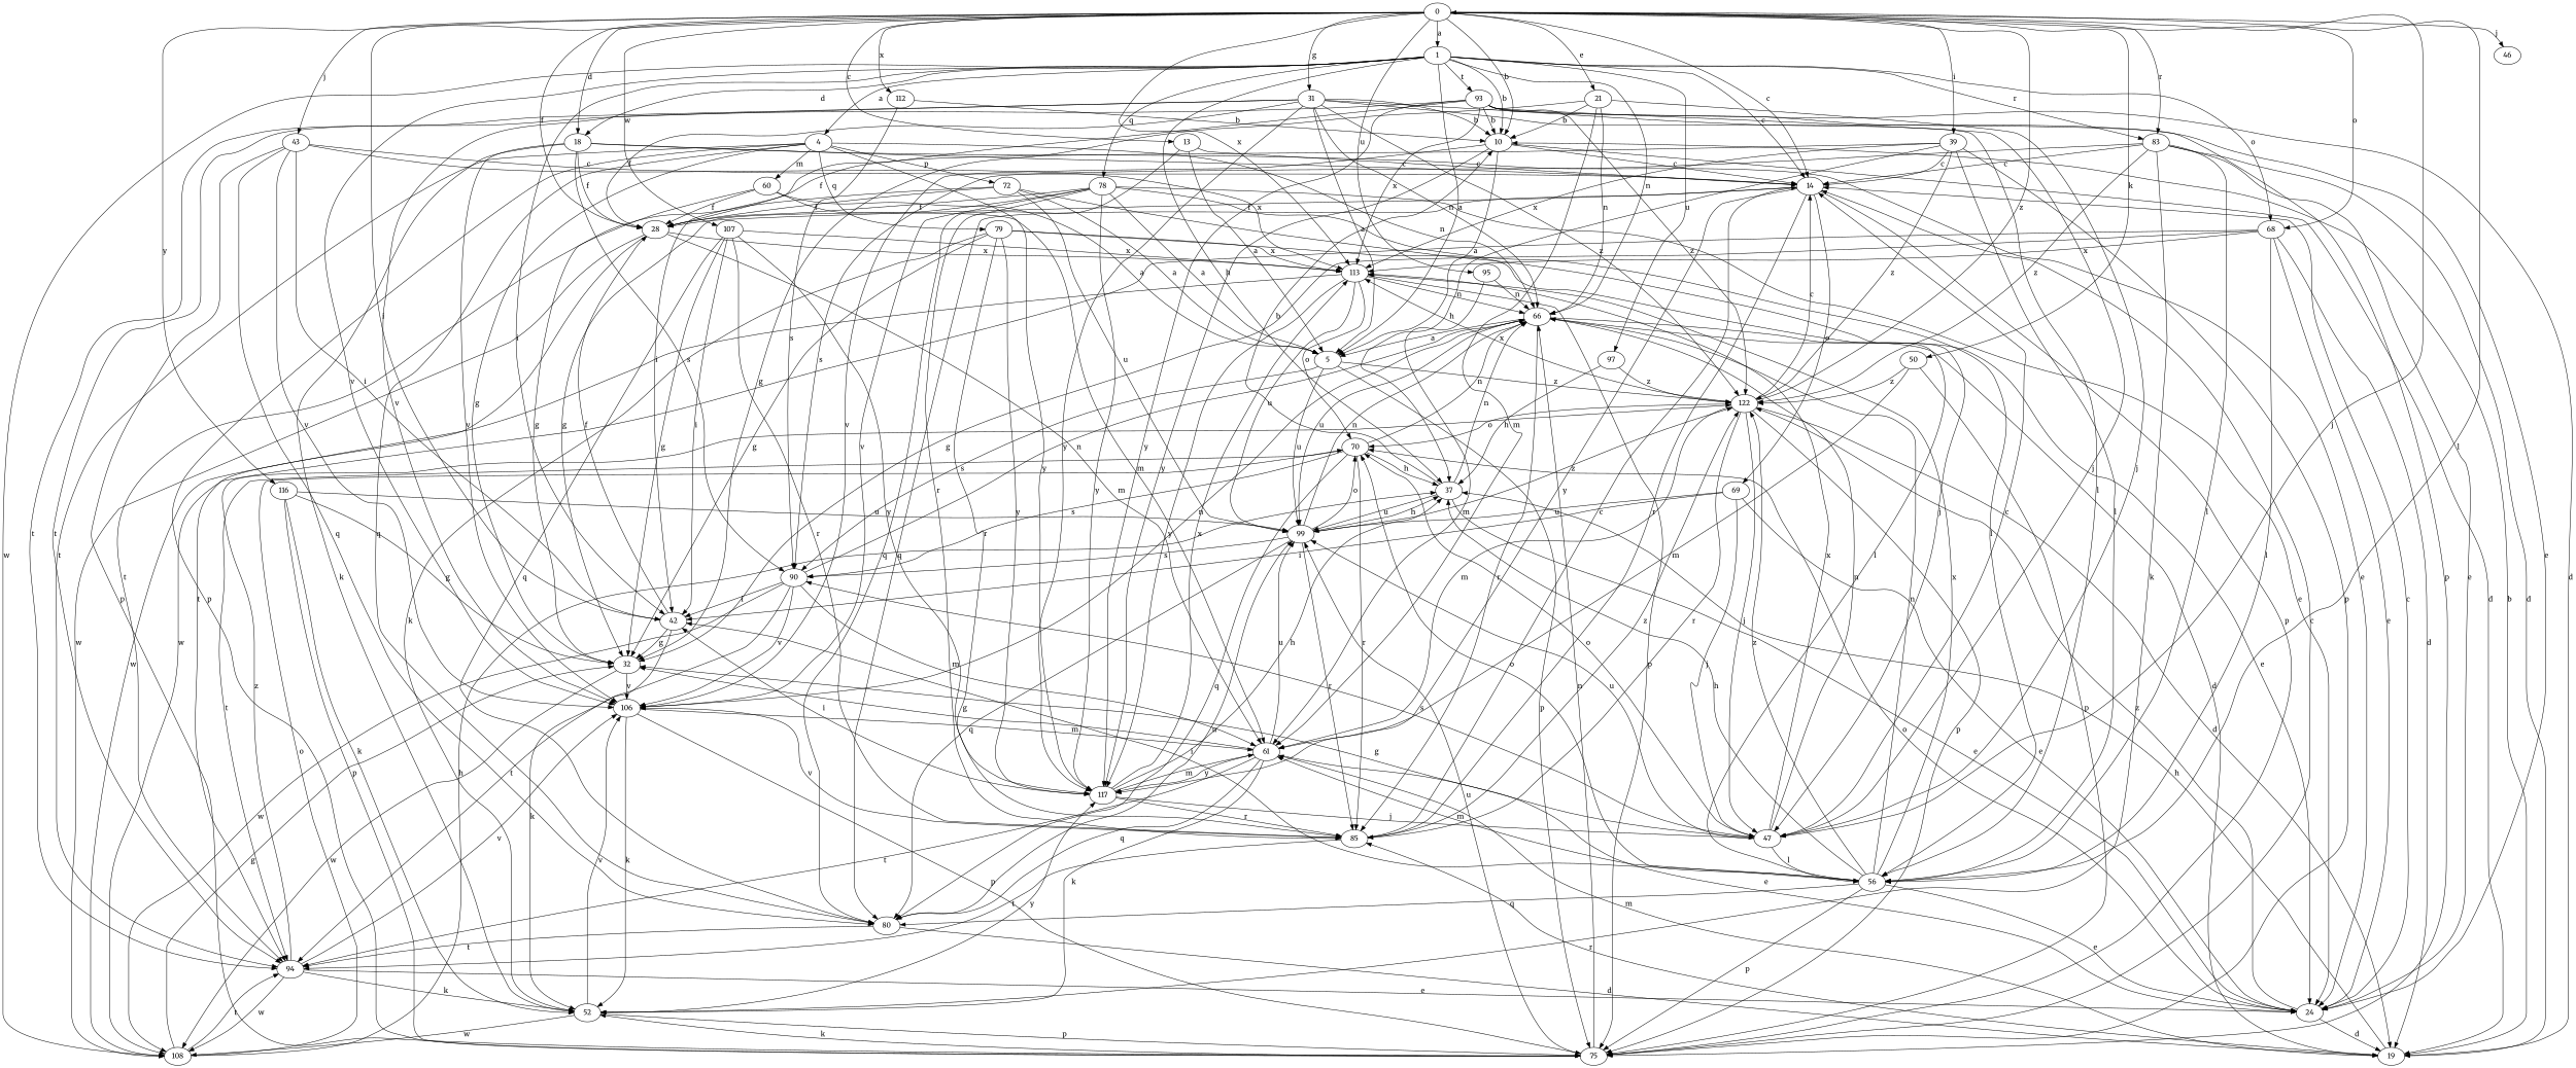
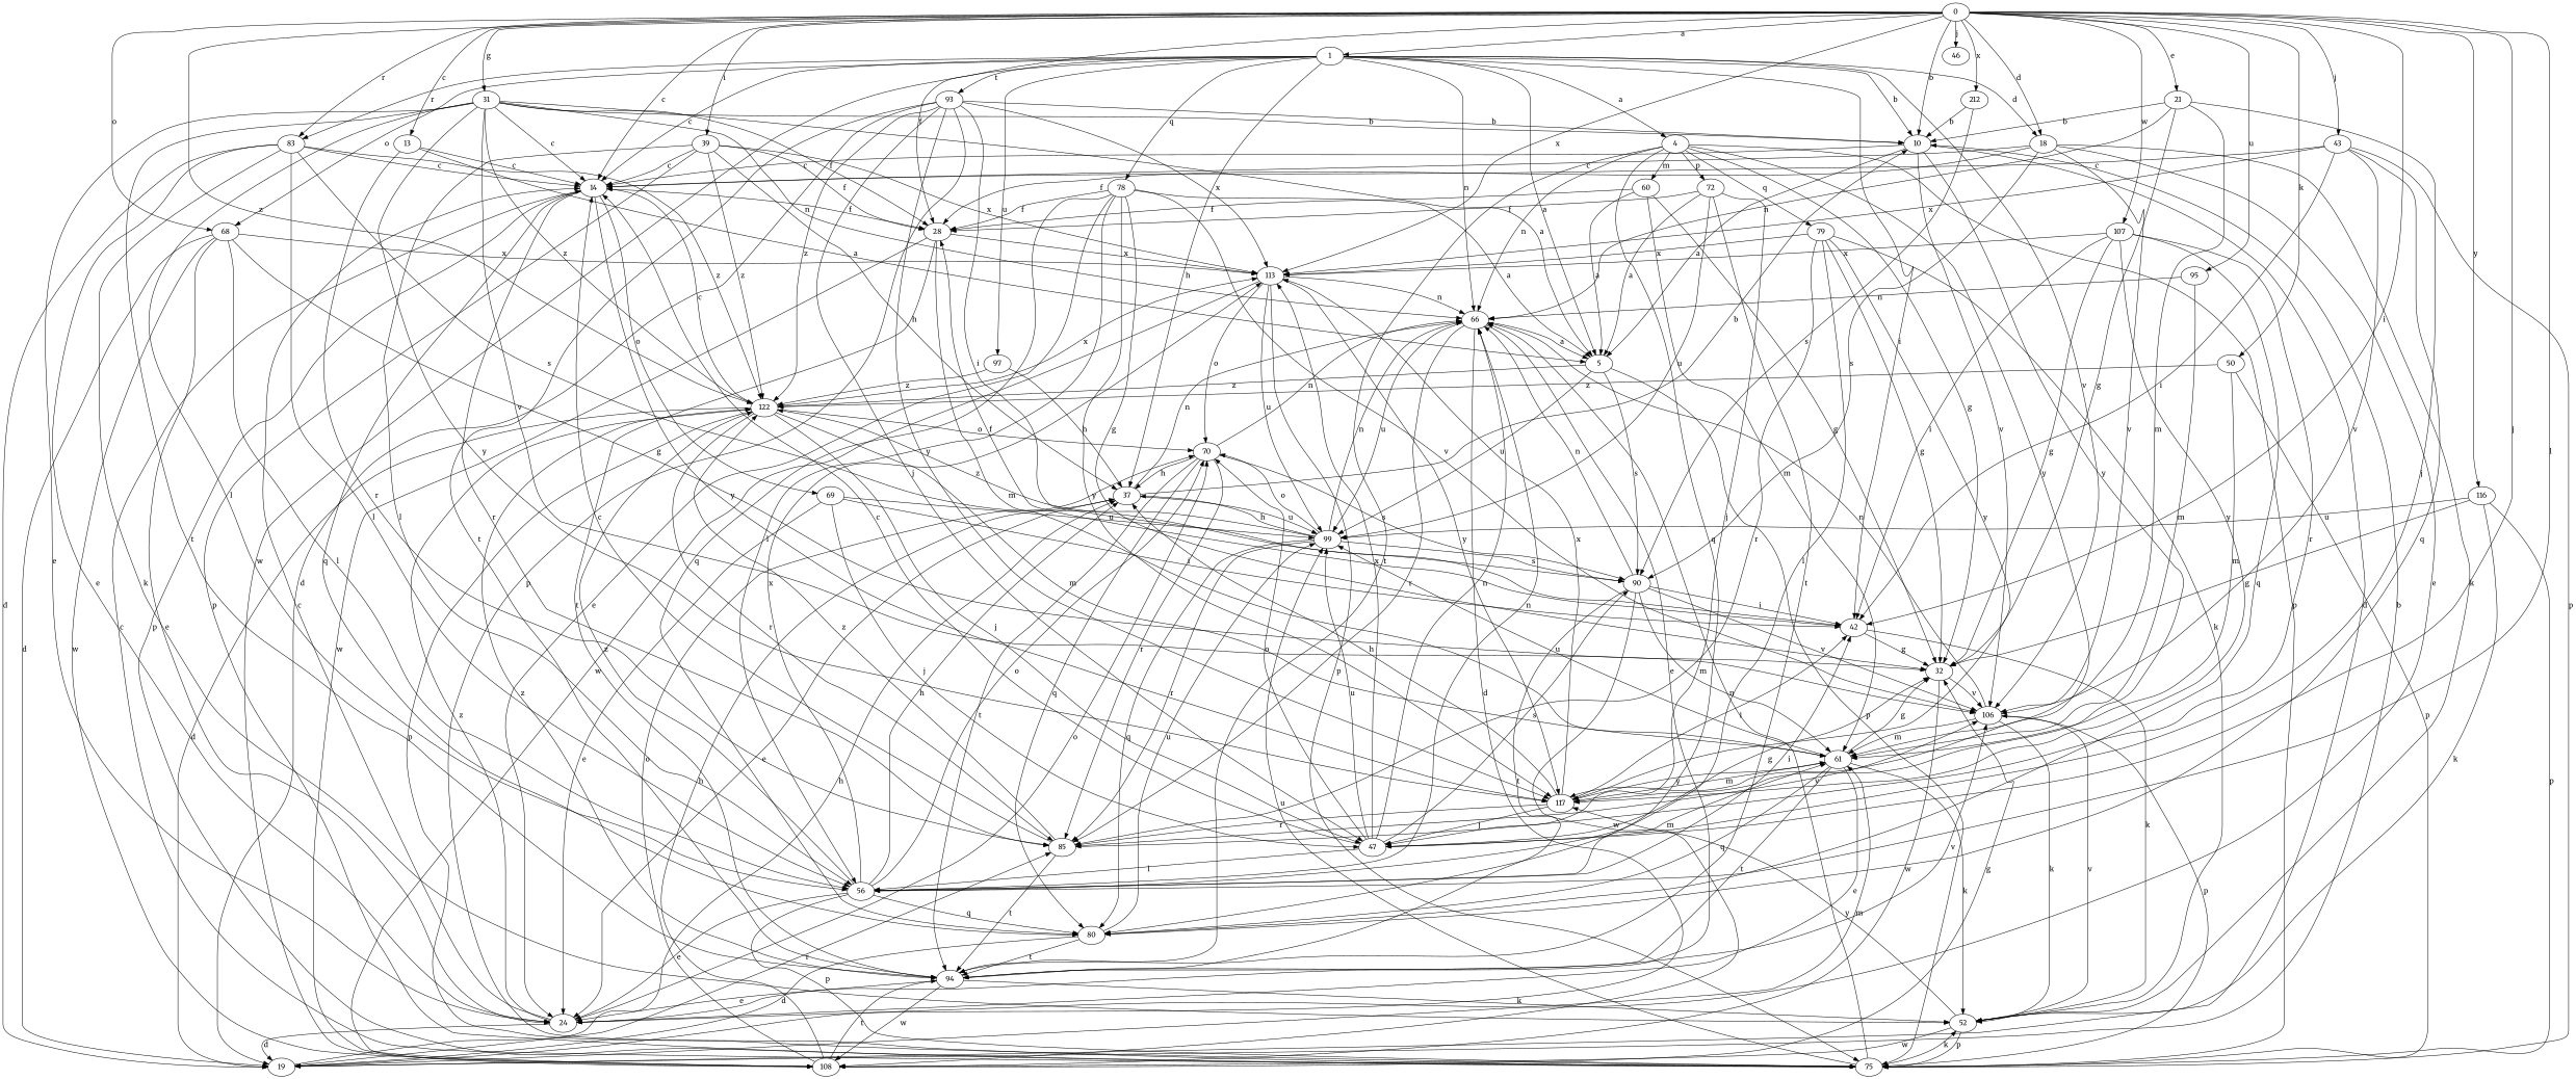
  strict digraph {
    fontname=Merriweather
    node [fontname=Merriweather]
    edge [fontname=Merriweather]
    0
    1
    10
    13
    14
    18
    21
    28
    31
    39
    42
    43
    n13 [label=46]
    47
    50
    56
    68
    83
    95
    107
-   112
+   112 [label=212]
    113
    116
    122
    4
    5
    37
    66
    78
    93
    97
    n32 [label=106]
    108
    117
    19
    85
    75
    80
    69
    24
    90
    52
    32
    61
    70
    94
    99
    60
    72
    79
    0 -> 1 [label=a]
    0 -> 10 [label=b]
    0 -> 13 [label=c]
    0 -> 14 [label=c]
    0 -> 18 [label=d]
    0 -> 21 [label=e]
    0 -> 28 [label=f]
    0 -> 31 [label=g]
    0 -> 39 [label=i]
    0 -> 42 [label=i]
    0 -> 43 [label=j]
    0 -> n13 [label=j]
    0 -> 47 [label=j]
    0 -> 50 [label=k]
    0 -> 56 [label=l]
    0 -> 68 [label=o]
    0 -> 83 [label=r]
    0 -> 95 [label=u]
    0 -> 107 [label=w]
    0 -> 112 [label=x]
    0 -> 113 [label=x]
    0 -> 116 [label=y]
-   122 -> 0 [label=z]
+   0 -> 122 [label=z]
    1 -> 10 [label=b]
    1 -> 14 [label=c]
    1 -> 18 [label=d]
    1 -> 42 [label=i]
    1 -> 68 [label=o]
    1 -> 83 [label=r]
    1 -> 4 [label=a]
    1 -> 5 [label=a]
    1 -> 37 [label=h]
    1 -> 66 [label=n]
    1 -> 78 [label=q]
    1 -> 93 [label=t]
    1 -> 97 [label=u]
    1 -> n32 [label=v]
    1 -> 108 [label=w]
    10 -> 14 [label=c]
    10 -> 5 [label=a]
    10 -> n32 [label=v]
    10 -> 117 [label=y]
    10 -> 19 [label=d]
    13 -> 14 [label=c]
    13 -> 5 [label=a]
    13 -> 85 [label=r]
    14 -> 28 [label=f]
    14 -> 117 [label=y]
    14 -> 85 [label=r]
    14 -> 75 [label=p]
    14 -> 80 [label=q]
    14 -> 69 [label=o]
    18 -> 14 [label=c]
    18 -> 28 [label=f]
    18 -> n32 [label=v]
    18 -> 24 [label=e]
    18 -> 90 [label=s]
    18 -> 52 [label=k]
    21 -> 10 [label=b]
    21 -> 47 [label=j]
    21 -> 66 [label=n]
    21 -> 32 [label=g]
    21 -> 61 [label=m]
    28 -> 113 [label=x]
    28 -> 108 [label=w]
    28 -> 61 [label=m]
    28 -> 94 [label=t]
    31 -> 10 [label=b]
+   31 -> 14 [label=c]
    31 -> 28 [label=f]
    31 -> 56 [label=l]
    31 -> 122 [label=z]
    31 -> 5 [label=a]
    31 -> 66 [label=n]
    31 -> n32 [label=v]
    31 -> 117 [label=y]
    31 -> 24 [label=e]
    31 -> 94 [label=t]
    39 -> 14 [label=c]
    39 -> 28 [label=f]
    39 -> 56 [label=l]
    39 -> 113 [label=x]
    39 -> 122 [label=z]
    39 -> 37 [label=h]
    39 -> 75 [label=p]
    42 -> 28 [label=f]
    42 -> 52 [label=k]
    42 -> 32 [label=g]
    43 -> 14 [label=c]
    43 -> 42 [label=i]
    43 -> 113 [label=x]
    43 -> n32 [label=v]
    43 -> 75 [label=p]
    43 -> 80 [label=q]
    47 -> 14 [label=c]
    47 -> 56 [label=l]
    47 -> 113 [label=x]
    47 -> 66 [label=n]
    47 -> 90 [label=s]
    47 -> 32 [label=g]
    47 -> 70 [label=o]
    47 -> 99 [label=u]
    50 -> 122 [label=z]
    50 -> 75 [label=p]
    50 -> 61 [label=m]
    56 -> 42 [label=i]
    56 -> 113 [label=x]
    56 -> 122 [label=z]
    56 -> 37 [label=h]
    56 -> 66 [label=n]
    56 -> 75 [label=p]
    56 -> 80 [label=q]
    56 -> 24 [label=e]
    56 -> 61 [label=m]
    56 -> 70 [label=o]
    68 -> 56 [label=l]
    68 -> 113 [label=x]
    68 -> 108 [label=w]
    68 -> 19 [label=d]
    68 -> 24 [label=e]
    68 -> 32 [label=g]
    83 -> 14 [label=c]
    83 -> 56 [label=l]
    83 -> 122 [label=z]
    83 -> 19 [label=d]
    83 -> 24 [label=e]
    83 -> 90 [label=s]
    83 -> 52 [label=k]
    95 -> 66 [label=n]
    95 -> 61 [label=m]
    107 -> 42 [label=i]
    107 -> 113 [label=x]
    107 -> 117 [label=y]
    107 -> 85 [label=r]
    107 -> 80 [label=q]
    107 -> 32 [label=g]
    112 -> 10 [label=b]
    112 -> 90 [label=s]
    113 -> 66 [label=n]
    113 -> 108 [label=w]
    113 -> 117 [label=y]
    113 -> 75 [label=p]
    113 -> 70 [label=o]
    113 -> 99 [label=u]
    116 -> 75 [label=p]
    116 -> 52 [label=k]
    116 -> 32 [label=g]
    116 -> 99 [label=u]
    122 -> 14 [label=c]
    122 -> 47 [label=j]
    122 -> 113 [label=x]
    122 -> 19 [label=d]
    122 -> 85 [label=r]
    122 -> 75 [label=p]
    122 -> 61 [label=m]
    122 -> 70 [label=o]
    4 -> 66 [label=n]
    4 -> 117 [label=y]
    4 -> 75 [label=p]
    4 -> 80 [label=q]
    4 -> 32 [label=g]
    4 -> 94 [label=t]
    4 -> 60 [label=m]
    4 -> 72 [label=p]
    4 -> 79 [label=q]
    5 -> 122 [label=z]
    5 -> 75 [label=p]
    5 -> 90 [label=s]
    5 -> 99 [label=u]
    37 -> 10 [label=b]
    37 -> 66 [label=n]
    37 -> 24 [label=e]
    37 -> 99 [label=u]
    66 -> 5 [label=a]
    66 -> 19 [label=d]
    66 -> 85 [label=r]
    66 -> 24 [label=e]
    66 -> 99 [label=u]
    78 -> 28 [label=f]
    78 -> 56 [label=l]
    78 -> 5 [label=a]
    78 -> n32 [label=v]
    78 -> 117 [label=y]
    78 -> 80 [label=q]
    78 -> 24 [label=e]
    78 -> 32 [label=g]
    93 -> 10 [label=b]
    93 -> 42 [label=i]
    93 -> 47 [label=j]
    93 -> 113 [label=x]
    93 -> 122 [label=z]
    93 -> 117 [label=y]
    93 -> 19 [label=d]
    93 -> 75 [label=p]
    93 -> 94 [label=t]
    97 -> 122 [label=z]
    97 -> 37 [label=h]
    n32 -> 66 [label=n]
    n32 -> 75 [label=p]
    n32 -> 52 [label=k]
    n32 -> 61 [label=m]
    108 -> 37 [label=h]
    108 -> 32 [label=g]
    108 -> 70 [label=o]
    108 -> 94 [label=t]
    117 -> 42 [label=i]
    117 -> 47 [label=j]
    117 -> 113 [label=x]
    117 -> 37 [label=h]
    117 -> 85 [label=r]
    117 -> 61 [label=m]
    19 -> 10 [label=b]
    19 -> 37 [label=h]
    19 -> 85 [label=r]
    19 -> 61 [label=m]
    85 -> 14 [label=c]
    85 -> 122 [label=z]
    85 -> n32 [label=v]
    85 -> 94 [label=t]
    75 -> 14 [label=c]
    75 -> 66 [label=n]
    75 -> 52 [label=k]
    75 -> 99 [label=u]
    80 -> 19 [label=d]
    80 -> 94 [label=t]
    80 -> 99 [label=u]
    69 -> 42 [label=i]
    69 -> 47 [label=j]
    69 -> 24 [label=e]
    69 -> 99 [label=u]
    24 -> 14 [label=c]
    24 -> 122 [label=z]
    24 -> 19 [label=d]
    24 -> 70 [label=o]
    90 -> 42 [label=i]
    90 -> 66 [label=n]
    90 -> n32 [label=v]
    90 -> 108 [label=w]
    90 -> 61 [label=m]
    90 -> 94 [label=t]
    52 -> n32 [label=v]
    52 -> 108 [label=w]
    52 -> 117 [label=y]
    52 -> 75 [label=p]
    32 -> n32 [label=v]
    32 -> 108 [label=w]
    61 -> 117 [label=y]
    61 -> 80 [label=q]
    61 -> 24 [label=e]
    61 -> 52 [label=k]
    61 -> 32 [label=g]
    61 -> 94 [label=t]
    61 -> 99 [label=u]
    70 -> 37 [label=h]
    70 -> 66 [label=n]
    70 -> 85 [label=r]
    70 -> 80 [label=q]
    70 -> 90 [label=s]
    70 -> 94 [label=t]
    94 -> 122 [label=z]
    94 -> n32 [label=v]
    94 -> 108 [label=w]
    94 -> 24 [label=e]
    94 -> 52 [label=k]
    99 -> 122 [label=z]
    99 -> 37 [label=h]
    99 -> 66 [label=n]
    99 -> 85 [label=r]
    99 -> 80 [label=q]
    99 -> 90 [label=s]
    99 -> 70 [label=o]
    60 -> 28 [label=f]
    60 -> 5 [label=a]
    60 -> 32 [label=g]
    60 -> 61 [label=m]
    72 -> 28 [label=f]
    72 -> 47 [label=j]
    72 -> 5 [label=a]
    72 -> 94 [label=t]
    72 -> 99 [label=u]
    79 -> 56 [label=l]
    79 -> 113 [label=x]
    79 -> 117 [label=y]
    79 -> 85 [label=r]
    79 -> 52 [label=k]
    79 -> 32 [label=g]
  }
